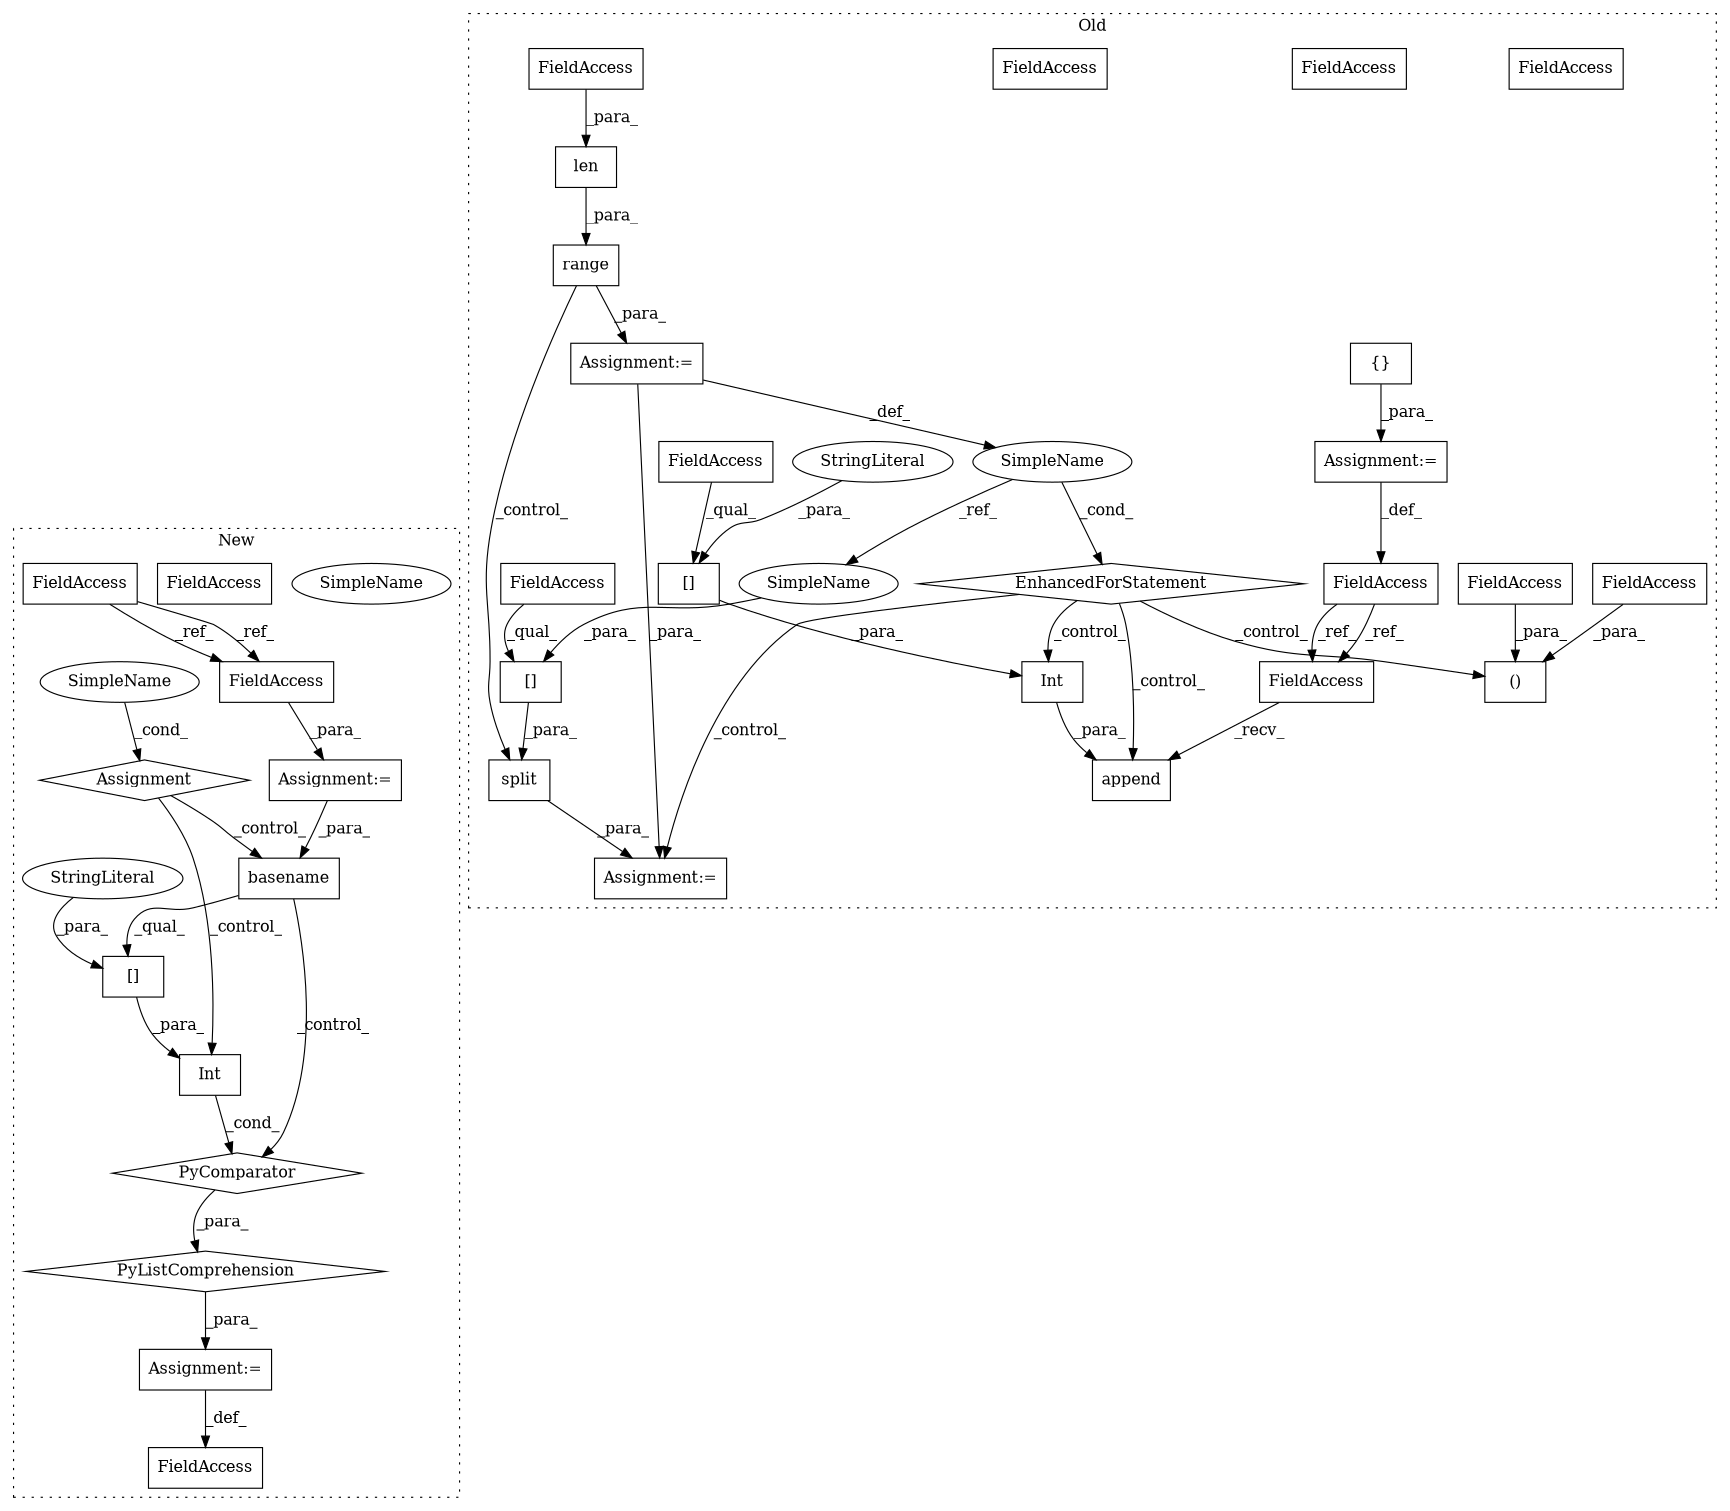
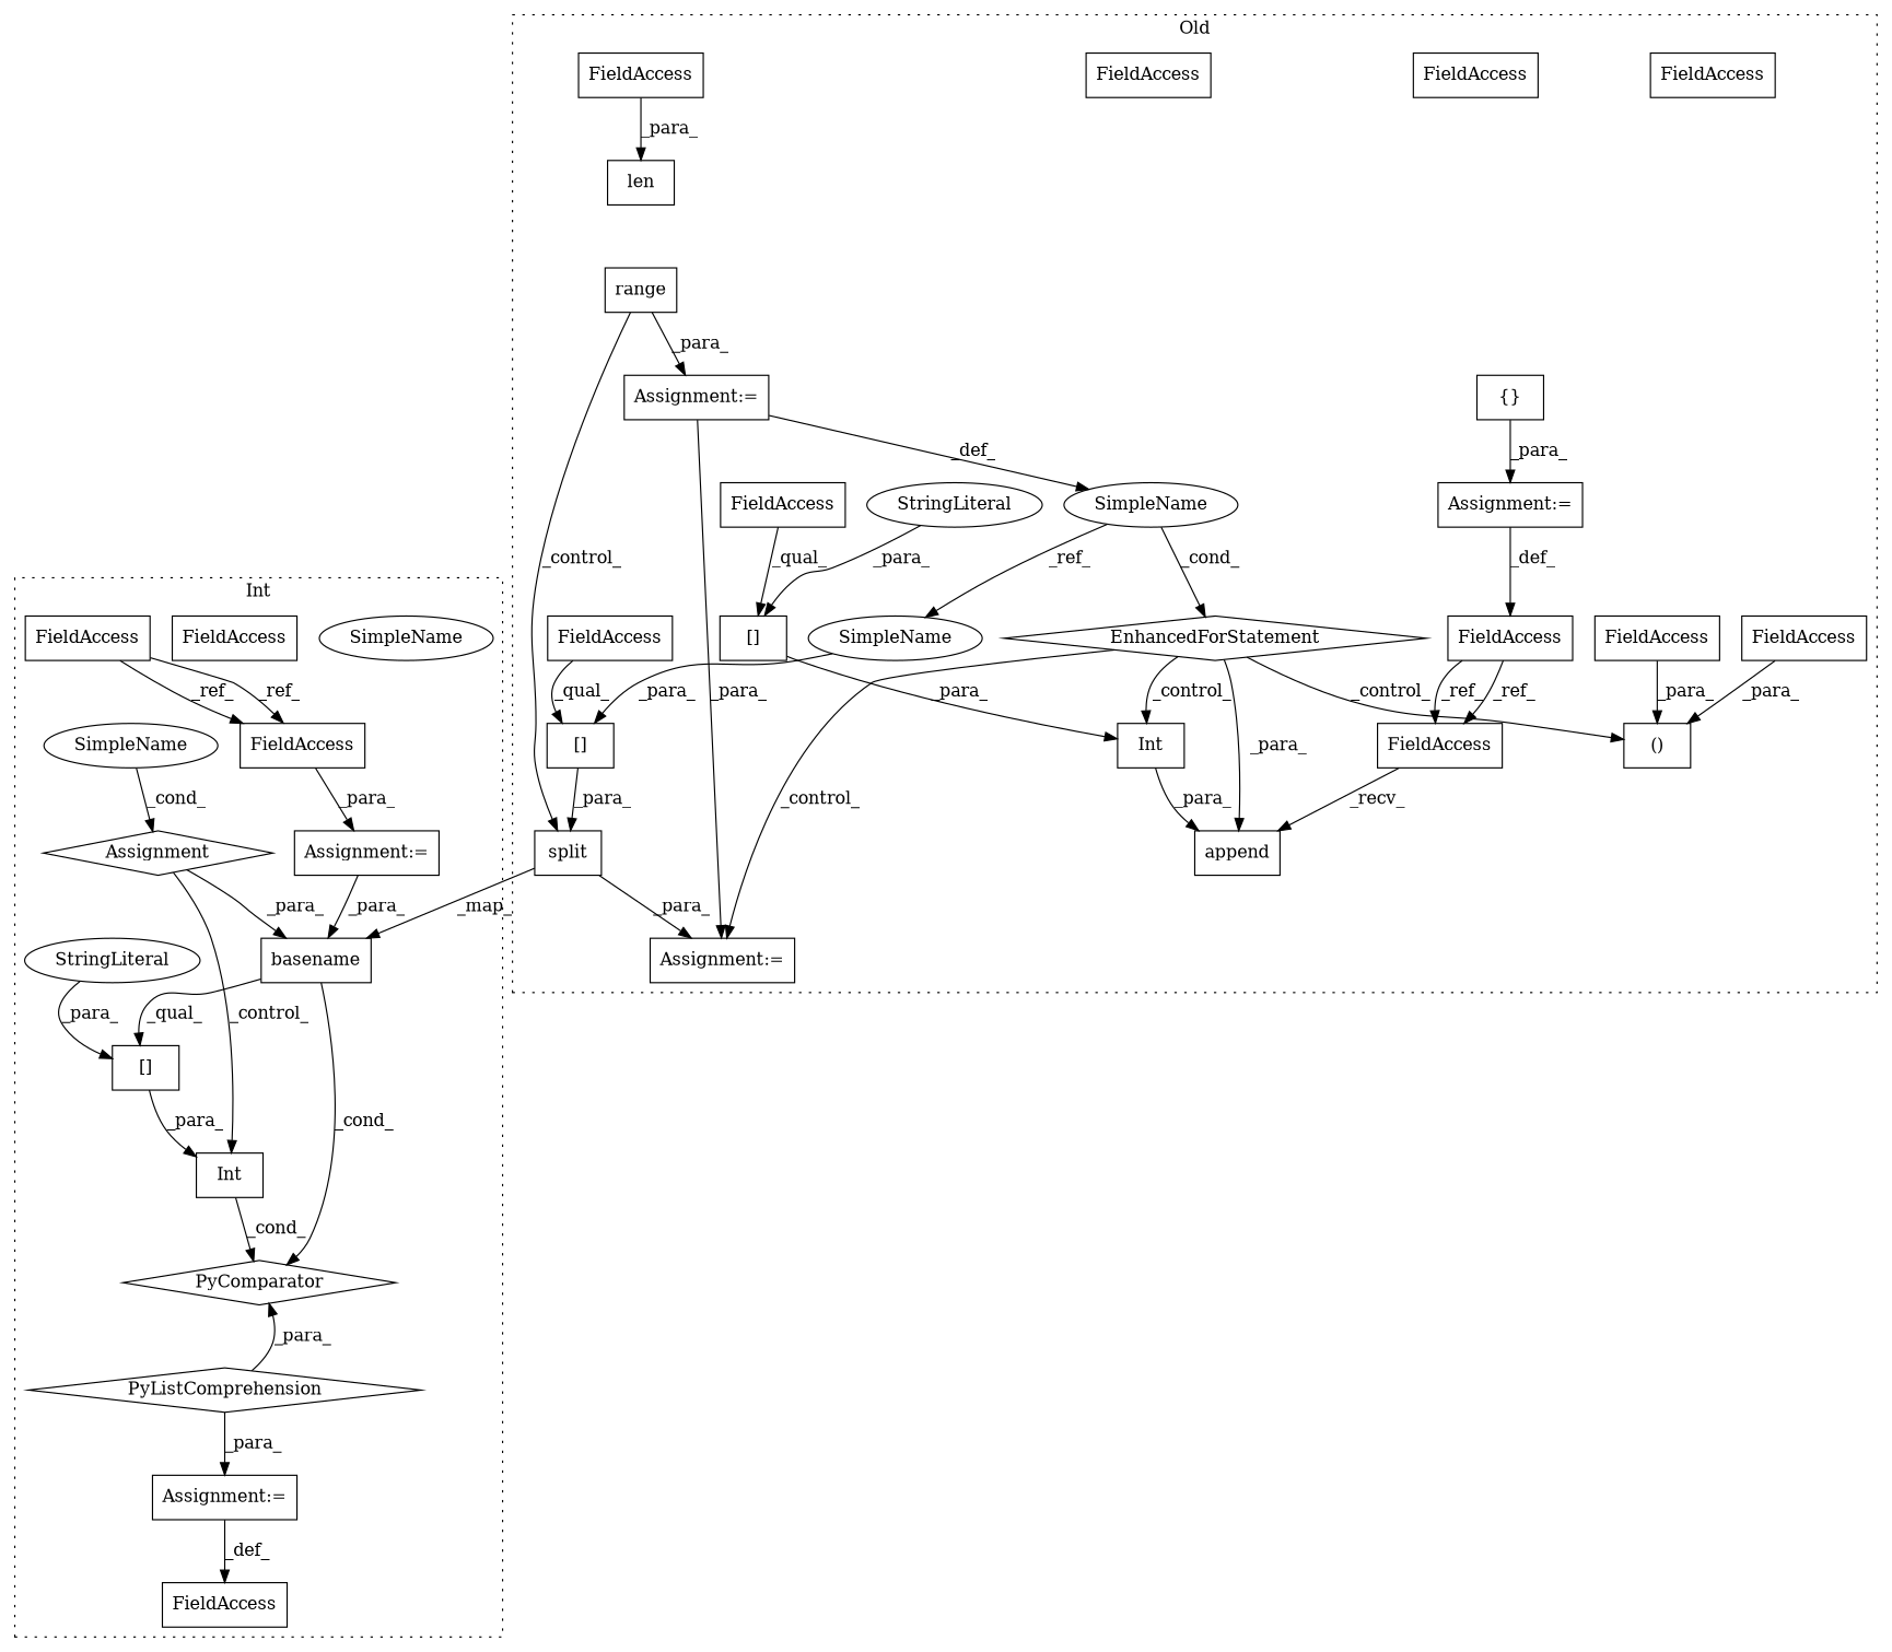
  digraph {
    node [a=22 l=8 s=528 shape=box]
    n1 [a=32 l="4,1" label=len s="490,502"]
    n2 [a=7 l="53,2" label="Assignment:=" s="423,504"]
    n3 [label=FieldAccess s=494]
    n4 [a=106 l=21 label="()" s=521]
    n5 [a=42 l=1 label=SimpleName s=480 shape=ellipse]
    n6 [a=32 l="6,1" label=split s="552,569"]
    n7 [a=2 l="9,1" label="[]" s="558,568"]
    n8 [label=FieldAccess s=558]
    n9 [l=7 label=FieldAccess s=535]
    n10 [a=70 l="53,2" label=EnhancedForStatement s="423,504" shape=diamond]
    n11 [l=1 label=FieldAccess s=521]
    n12 [a=32 l="6,1" label=range s="484,503"]
    n13 [a=7 l=2 label="Assignment:=" s=542]
    n14 [a=32 l="4,1" label=Int s="594,625"]
    n15 [a=2 l="8,1" label="[]" s="598,624"]
    n16 [l=7 label=FieldAccess s=598]
    n17 [a=45 l=18 label=StringLiteral s=606 shape=ellipse]
    n18 [a=32 l="7,1" label=append s="587,626"]
    n19 [a=4 l=2 label="{}" s=415]
    n20 [label=FieldAccess s=578]
    n21 [label=FieldAccess s=397]
    n22 [a=7 l=1 label="Assignment:=" s=405]
    n23 [label=FieldAccess s=558]
    n24 [label=FieldAccess s=494]
    n25 [label=FieldAccess s=578]
    n26 [a=42 l=1 label=SimpleName s=567 shape=ellipse]
    n27 [a=32 l="4,1" label=Int s="417,466"]
    n28 [a=7 l=12 label="Assignment:=" s=405]
    n29 [a=7 l=30 label="Assignment:="]
    n30 [a=25 l=30 label=Assignment shape=diamond]
    n31 [a=42 l=5 label=SimpleName s=553 shape=ellipse]
    n32 [a=109 l=149 label=PyListComprehension s=417 shape=diamond]
    n33 [a=113 l=30 label=PyComparator shape=diamond]
    n34 [a=2 l="26,1" label="[]" s="421,465"]
    n35 [label=FieldAccess s=541]
    n36 [a=32 l="9,1" label=basename s="429,445"]
    n37 [label=FieldAccess s=397]
    n38 [a=45 l=18 label=StringLiteral s=447 shape=ellipse]
    n39 [label=FieldAccess s=354]
    n40 [label=FieldAccess s=541]
    n41 [a=42 l=5 label=SimpleName s=553 shape=ellipse]
    subgraph cluster_1 {
      label=Old
      style=dotted
      n1
      n2
      n3
      n4
      n5
      n6
      n7
      n8
      n9
      n10
      n11
      n12
      n13
      n14
      n15
      n16
      n17
      n18
      n19
      n20
      n21
      n22
      n23
      n24
      n25
      n26
    }
    subgraph cluster_2 {
-     label=New
+     label=Int
      style=dotted
      n27
      n28
      n29
      n30
      n31
      n32
      n33
      n34
      n35
      n36
      n37
      n38
      n39
      n40
      n41
    }
-   n1 -> n12 [label=_para_]
    n2 -> n5 [label=_def_]
    n2 -> n13 [label=_para_]
    n5 -> n10 [label=_cond_]
    n5 -> n26 [label=_ref_]
    n6 -> n13 [label=_para_]
+   n6 -> n36 [label=_map_]
    n7 -> n6 [label=_para_]
    n9 -> n4 [label=_para_]
    n10 -> n4 [label=_control_]
    n10 -> n13 [label=_control_]
    n10 -> n14 [label=_control_]
-   n10 -> n18 [label=_control_]
+   n10 -> n18 [label=_para_]
    n11 -> n4 [label=_para_]
    n12 -> n2 [label=_para_]
    n12 -> n6 [label=_control_]
    n14 -> n18 [label=_para_]
    n15 -> n14 [label=_para_]
    n16 -> n15 [label=_qual_]
    n17 -> n15 [label=_para_]
    n19 -> n22 [label=_para_]
    n21 -> n25 [label=_ref_]
    n21 -> n25 [label=_ref_]
    n22 -> n21 [label=_def_]
    n23 -> n7 [label=_qual_]
    n24 -> n1 [label=_para_]
    n25 -> n18 [label=_recv_]
    n26 -> n7 [label=_para_]
    n27 -> n33 [label=_cond_]
    n28 -> n37 [label=_def_]
    n29 -> n36 [label=_para_]
    n30 -> n27 [label=_control_]
-   n30 -> n36 [label=_control_]
+   n30 -> n36 [label=_para_]
    n32 -> n28 [label=_para_]
-   n33 -> n32 [label=_para_]
+   n32 -> n33 [label=_para_]
    n34 -> n27 [label=_para_]
-   n36 -> n33 [label=_control_]
+   n36 -> n33 [label=_cond_]
    n36 -> n34 [label=_qual_]
    n38 -> n34 [label=_para_]
    n39 -> n40 [label=_ref_]
    n39 -> n40 [label=_ref_]
    n40 -> n29 [label=_para_]
    n41 -> n30 [label=_cond_]
  }
